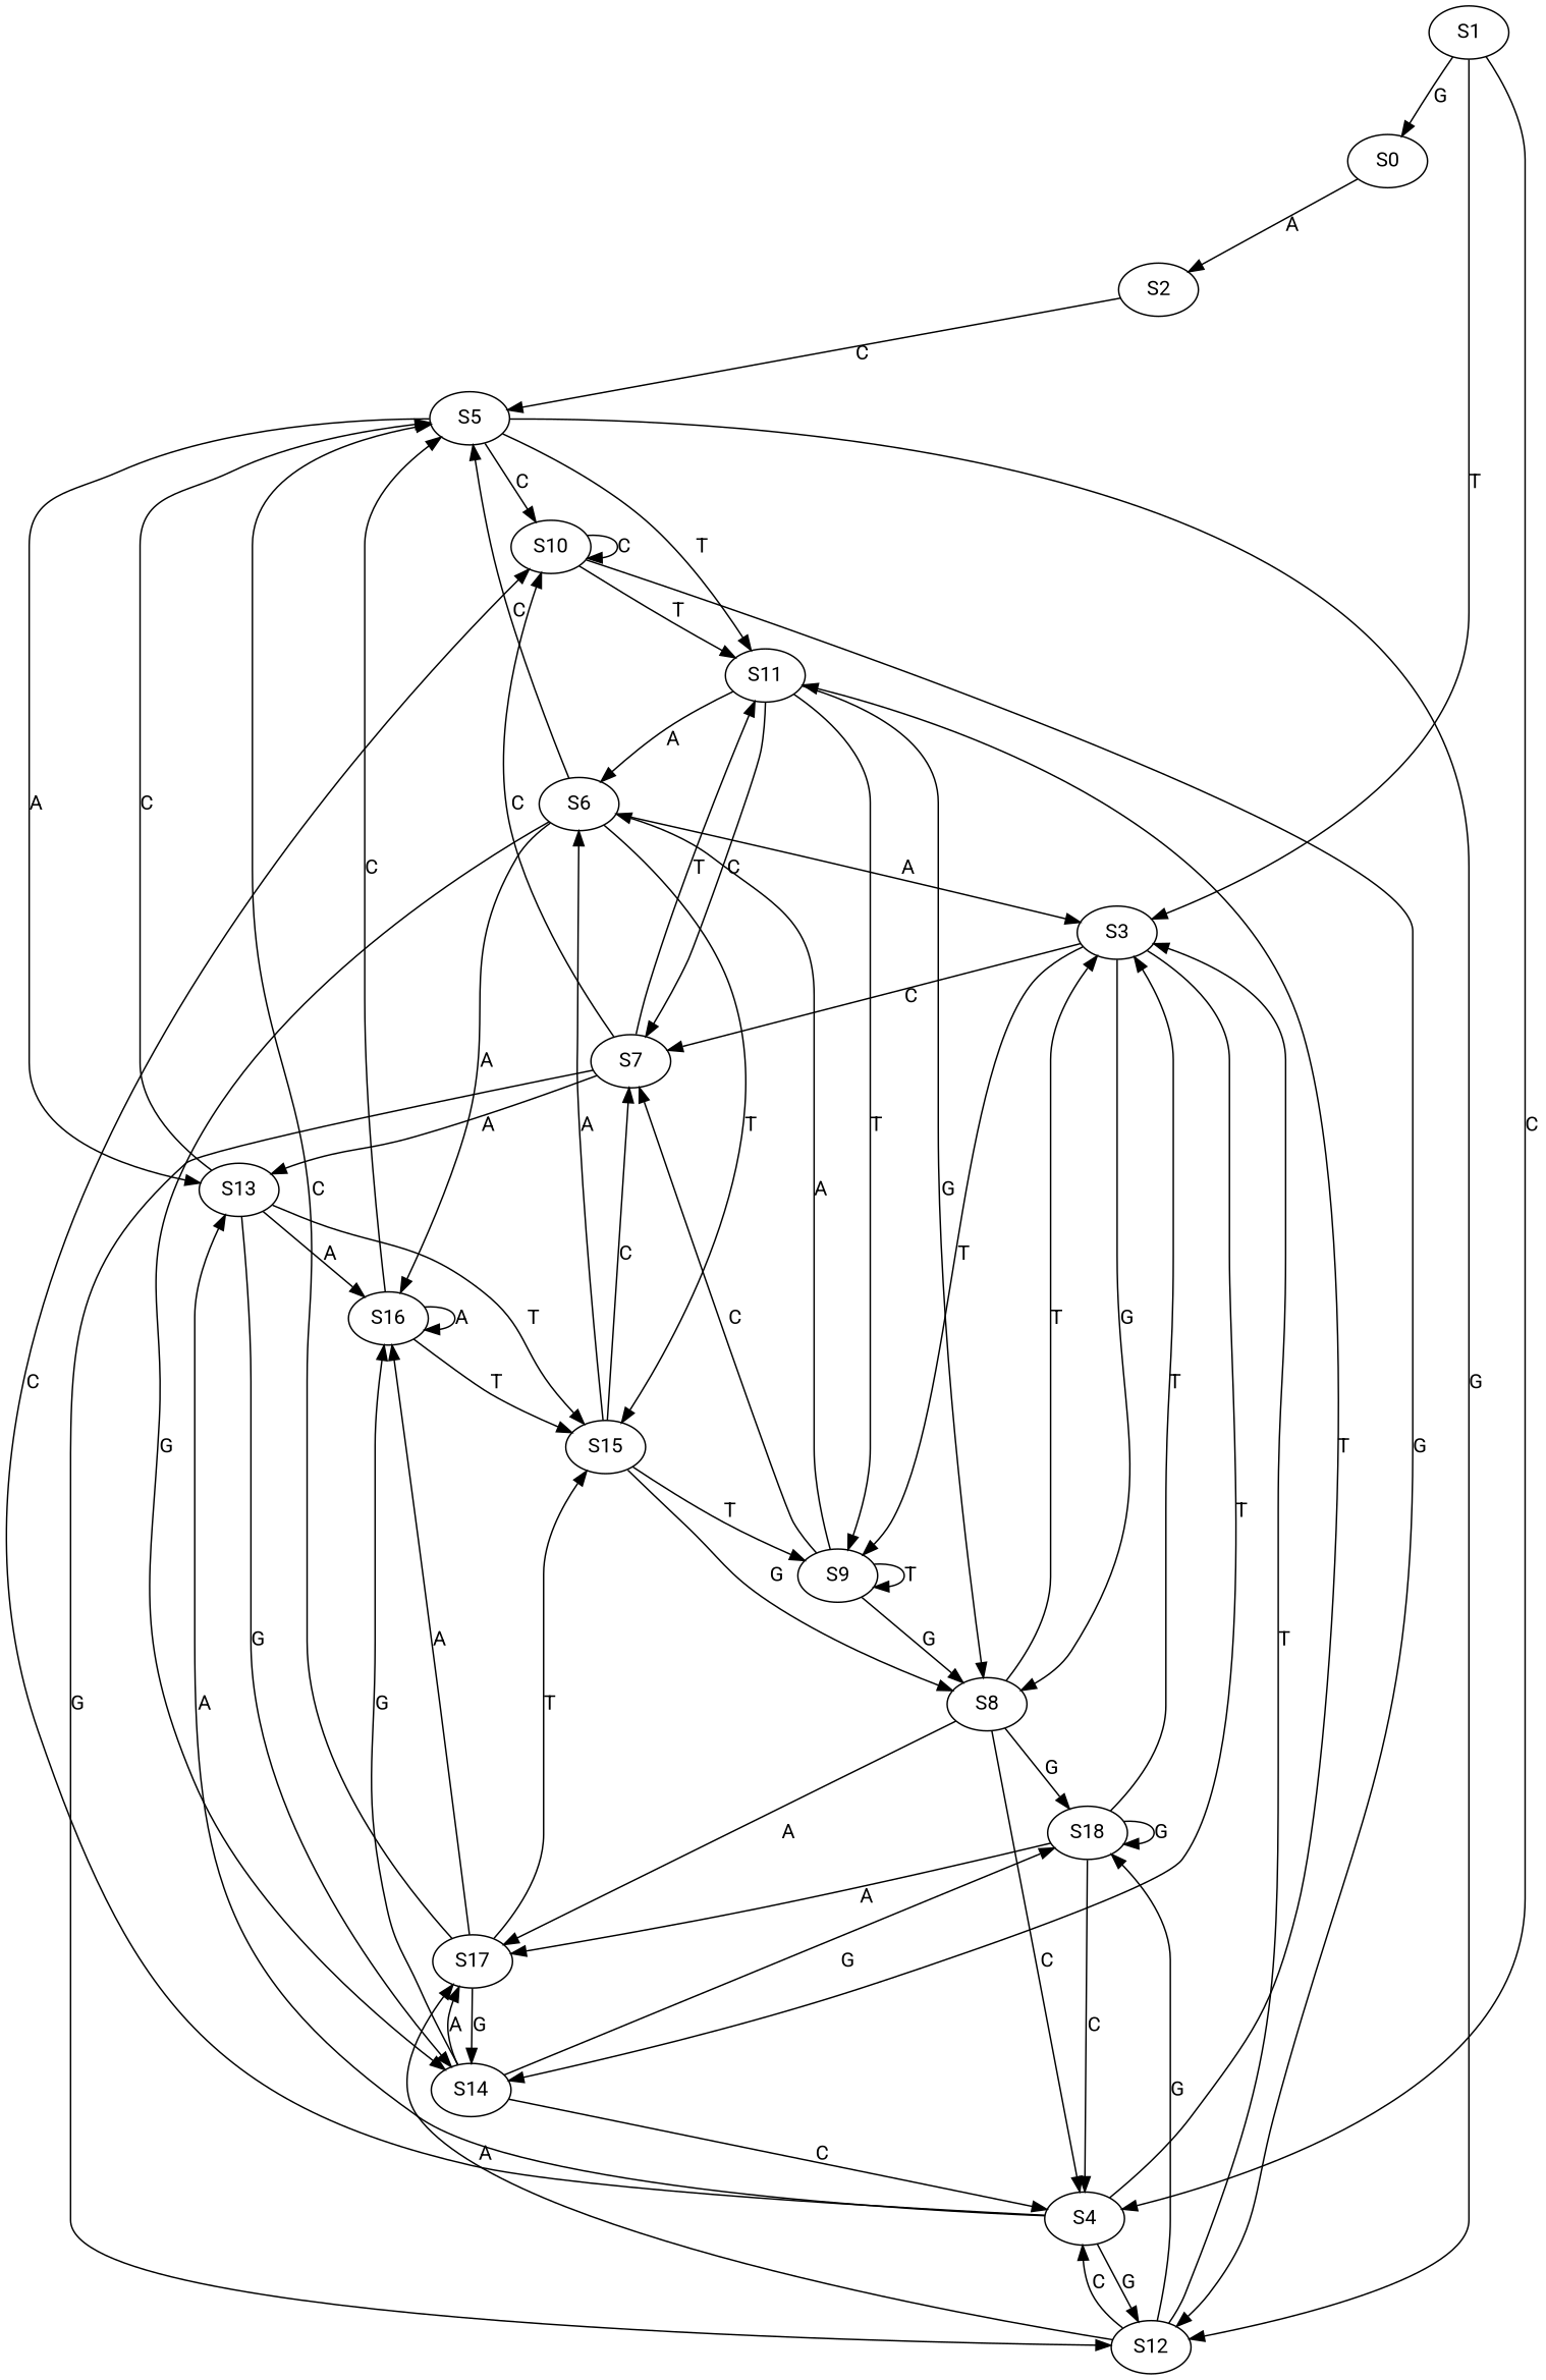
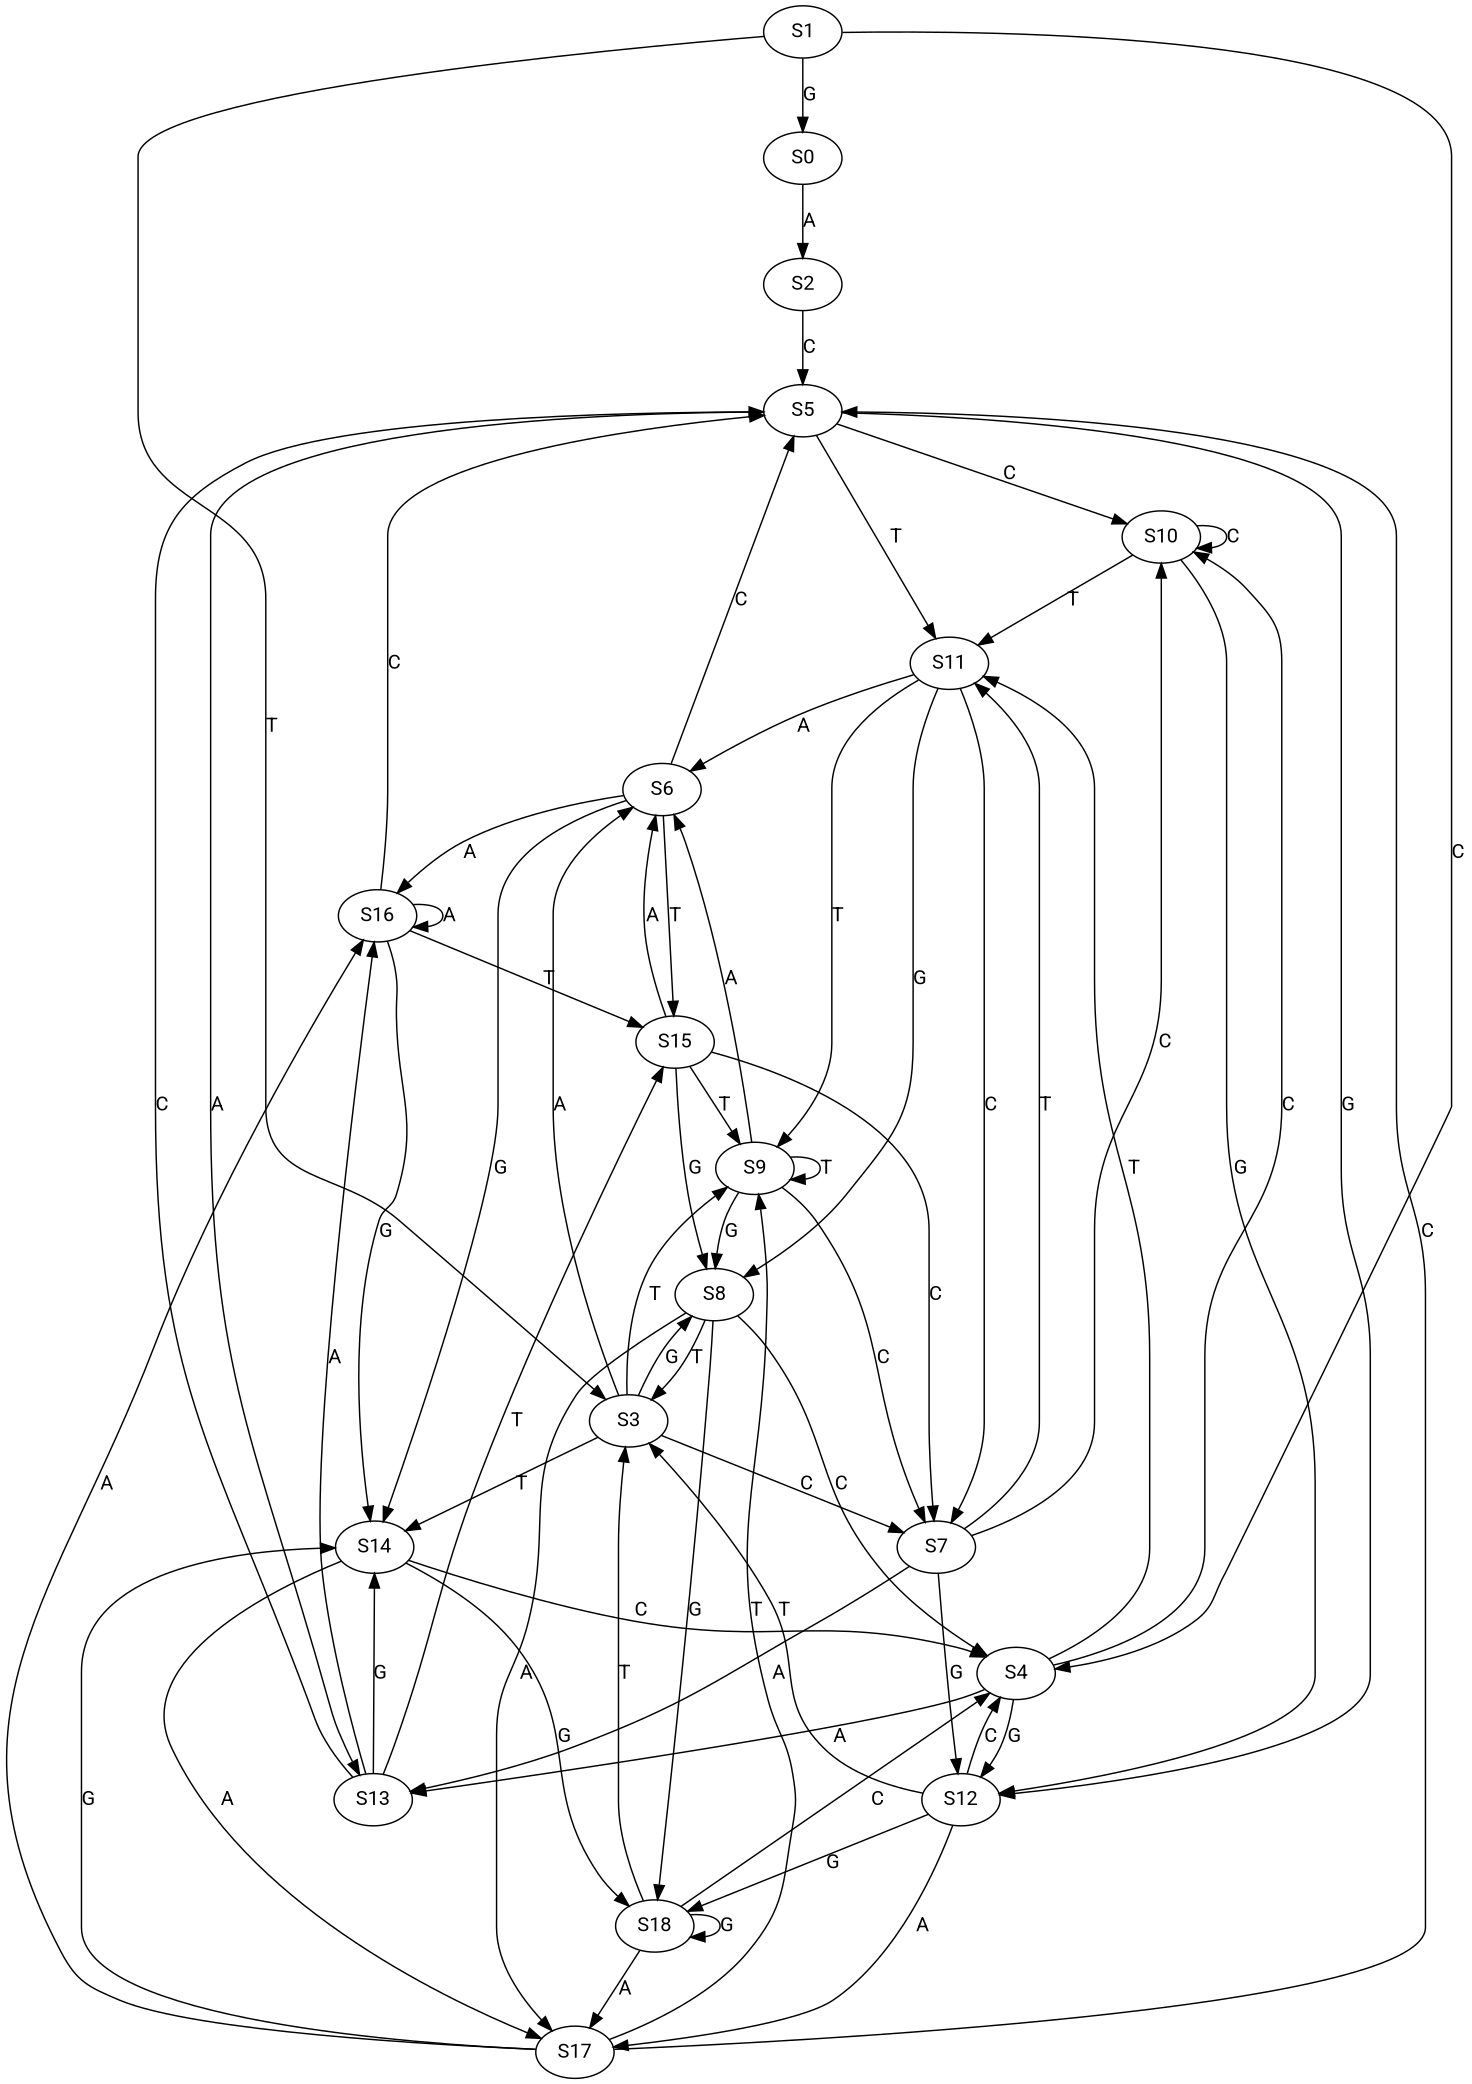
  strict digraph {
    fontname=Roboto
    node [fontname=Roboto]
    edge [fontname=Roboto]
    S0
    S2
    S1
    S3
    S4
    S5
    S6
    S7
    S8
    S9
    S14
    S10
    S11
    S12
    S13
    S15
    S16
    S17
    S18
    S0 -> S2 [label=A]
    S2 -> S5 [label=C]
    S1 -> S0 [label=G]
    S1 -> S3 [label=T]
    S1 -> S4 [label=C]
-   S6 -> S3 [label=A]
+   S3 -> S6 [label=A]
    S3 -> S7 [label=C]
    S3 -> S8 [label=G]
    S3 -> S9 [label=T]
    S3 -> S14 [label=T]
    S4 -> S10 [label=C]
    S4 -> S11 [label=T]
    S4 -> S12 [label=G]
    S4 -> S13 [label=A]
    S5 -> S10 [label=C]
    S5 -> S11 [label=T]
    S5 -> S12 [label=G]
    S5 -> S13 [label=A]
    S6 -> S5 [label=C]
    S6 -> S14 [label=G]
    S6 -> S15 [label=T]
    S6 -> S16 [label=A]
    S7 -> S10 [label=C]
    S7 -> S11 [label=T]
    S7 -> S12 [label=G]
    S7 -> S13 [label=A]
    S8 -> S3 [label=T]
    S8 -> S4 [label=C]
    S8 -> S17 [label=A]
    S8 -> S18 [label=G]
    S9 -> S6 [label=A]
    S9 -> S7 [label=C]
    S9 -> S8 [label=G]
    S9 -> S9 [label=T]
    S14 -> S4 [label=C]
    S14 -> S17 [label=A]
    S14 -> S18 [label=G]
    S10 -> S10 [label=C]
    S10 -> S11 [label=T]
    S10 -> S12 [label=G]
    S11 -> S6 [label=A]
    S11 -> S7 [label=C]
    S11 -> S8 [label=G]
    S11 -> S9 [label=T]
    S12 -> S3 [label=T]
    S12 -> S4 [label=C]
    S12 -> S17 [label=A]
    S12 -> S18 [label=G]
    S13 -> S5 [label=C]
    S13 -> S14 [label=G]
    S13 -> S15 [label=T]
    S13 -> S16 [label=A]
    S15 -> S6 [label=A]
    S15 -> S7 [label=C]
    S15 -> S8 [label=G]
    S15 -> S9 [label=T]
    S16 -> S5 [label=C]
-   S14 -> S16 [label=G]
+   S16 -> S14 [label=G]
    S16 -> S15 [label=T]
    S16 -> S16 [label=A]
    S17 -> S5 [label=C]
    S17 -> S14 [label=G]
-   S17 -> S15 [label=T]
+   S17 -> S9 [label=T]
    S17 -> S16 [label=A]
    S18 -> S3 [label=T]
    S18 -> S4 [label=C]
    S18 -> S17 [label=A]
    S18 -> S18 [label=G]
  }
